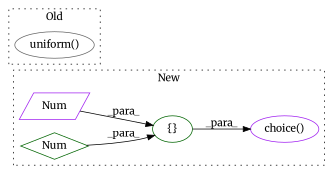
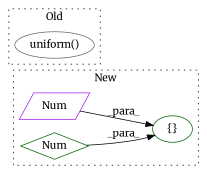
  digraph {
    rankdir=LR
    fontname=Merriweather
    node [a=75 l=1 shape=ellipse color=darkgreen fontname=Merriweather]
    edge [fontname=Merriweather]
    n1 [a=59 l="1,0" label="{}" s="15724,15738"]
-   n2 [l="12,1" label="choice()" s="15712,15739" color=purple]
    n3 [a=76 label=Num s=15731 shape=parallelogram color=purple]
    n4 [a=76 label=Num s=15737 shape=diamond]
    n5 [l=34 label="uniform()" s=15981 color=gray40]
    subgraph cluster_1 {
      label=New
      style=dotted
      n1
-     n2
      n3
      n4
    }
    subgraph cluster_2 {
      label=Old
      style=dotted
      n5
    }
-   n1 -> n2 [label=_para_]
    n3 -> n1 [label=_para_]
    n4 -> n1 [label=_para_]
  }
